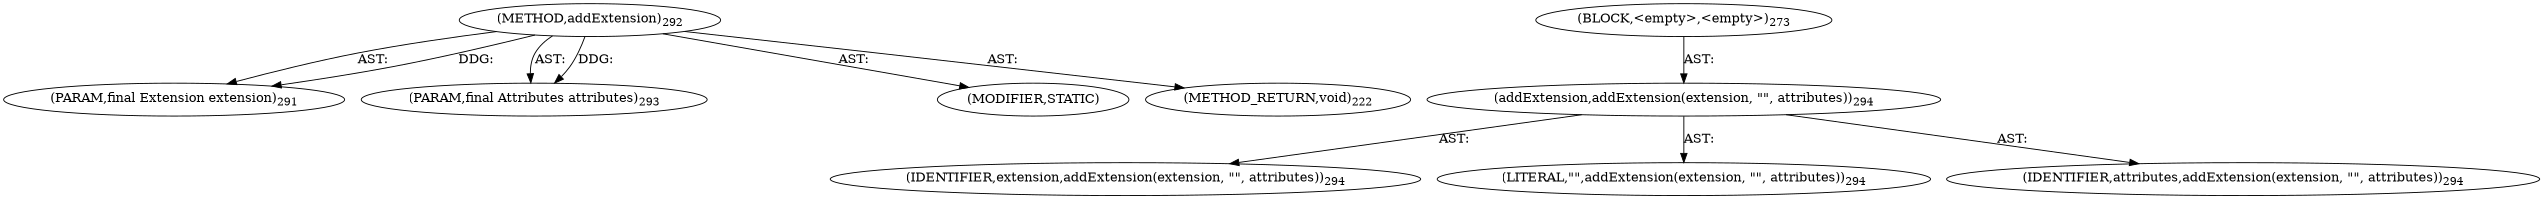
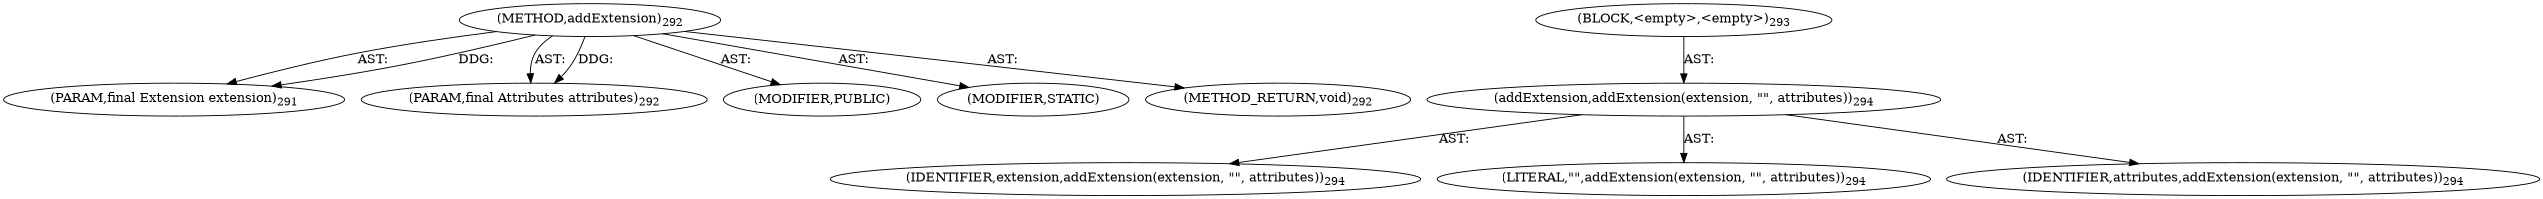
  digraph {
    n1 [label=<(METHOD,addExtension)<SUB>292</SUB>>]
    n2 [label=<(PARAM,final Extension extension)<SUB>291</SUB>>]
-   n3 [label=<(PARAM,final Attributes attributes)<SUB>293</SUB>>]
+   n3 [label=<(PARAM,final Attributes attributes)<SUB>292</SUB>>]
+   n4 [label=<(MODIFIER,PUBLIC)>]
    n5 [label=<(MODIFIER,STATIC)>]
-   n6 [label=<(METHOD_RETURN,void)<SUB>222</SUB>>]
-   n7 [label=<(BLOCK,&lt;empty&gt;,&lt;empty&gt;)<SUB>273</SUB>>]
+   n6 [label=<(METHOD_RETURN,void)<SUB>292</SUB>>]
+   n7 [label=<(BLOCK,&lt;empty&gt;,&lt;empty&gt;)<SUB>293</SUB>>]
    n8 [label=<(addExtension,addExtension(extension, &quot;&quot;, attributes))<SUB>294</SUB>>]
    n9 [label=<(IDENTIFIER,extension,addExtension(extension, &quot;&quot;, attributes))<SUB>294</SUB>>]
    n10 [label=<(LITERAL,&quot;&quot;,addExtension(extension, &quot;&quot;, attributes))<SUB>294</SUB>>]
    n11 [label=<(IDENTIFIER,attributes,addExtension(extension, &quot;&quot;, attributes))<SUB>294</SUB>>]
    n1 -> n2 [label="AST: "]
    n1 -> n2 [label="DDG: "]
    n1 -> n3 [label="AST: "]
    n1 -> n3 [label="DDG: "]
+   n1 -> n4 [label="AST: "]
    n1 -> n5 [label="AST: "]
    n1 -> n6 [label="AST: "]
    n7 -> n8 [label="AST: "]
    n8 -> n9 [label="AST: "]
    n8 -> n10 [label="AST: "]
    n8 -> n11 [label="AST: "]
  }
